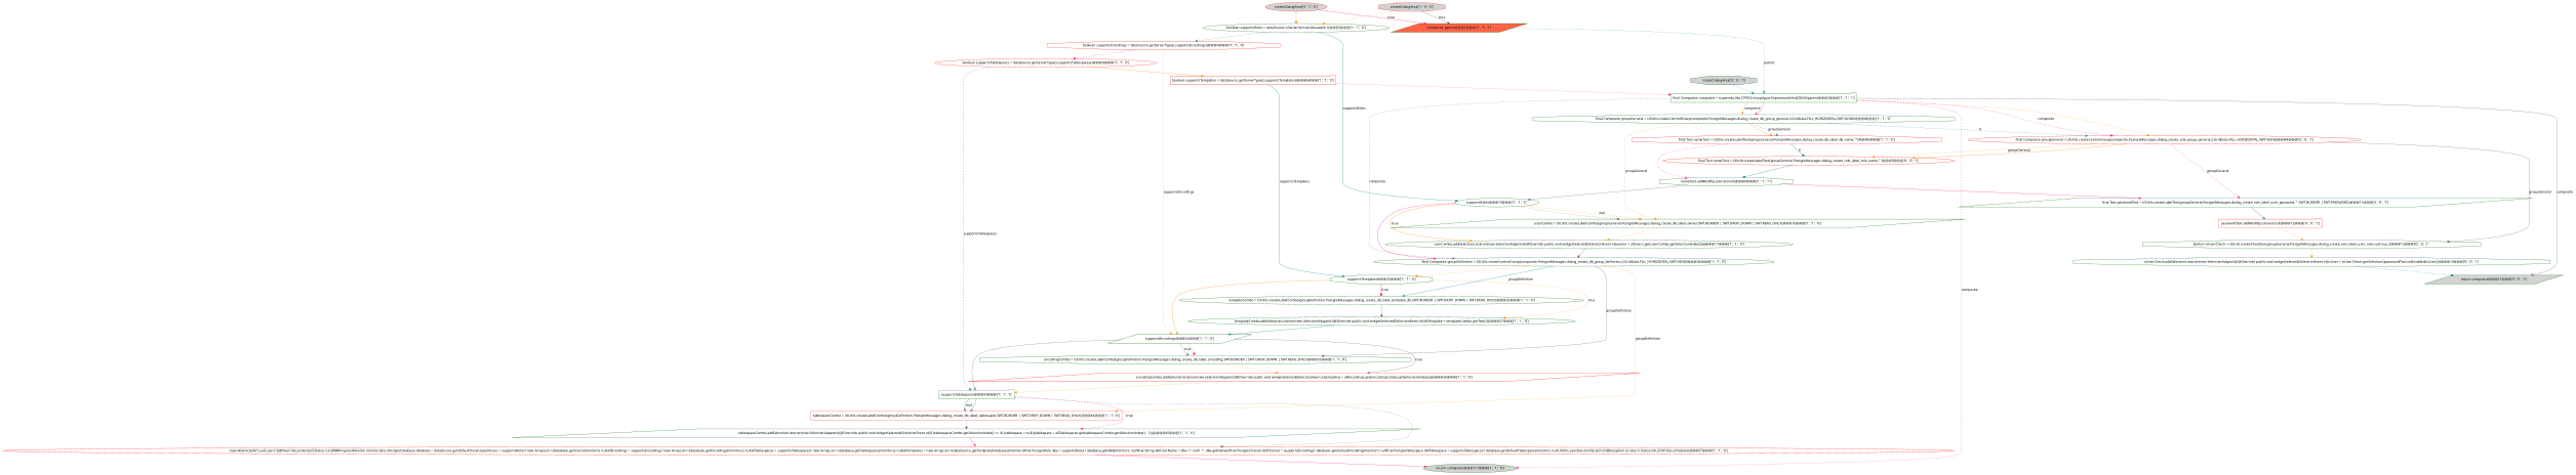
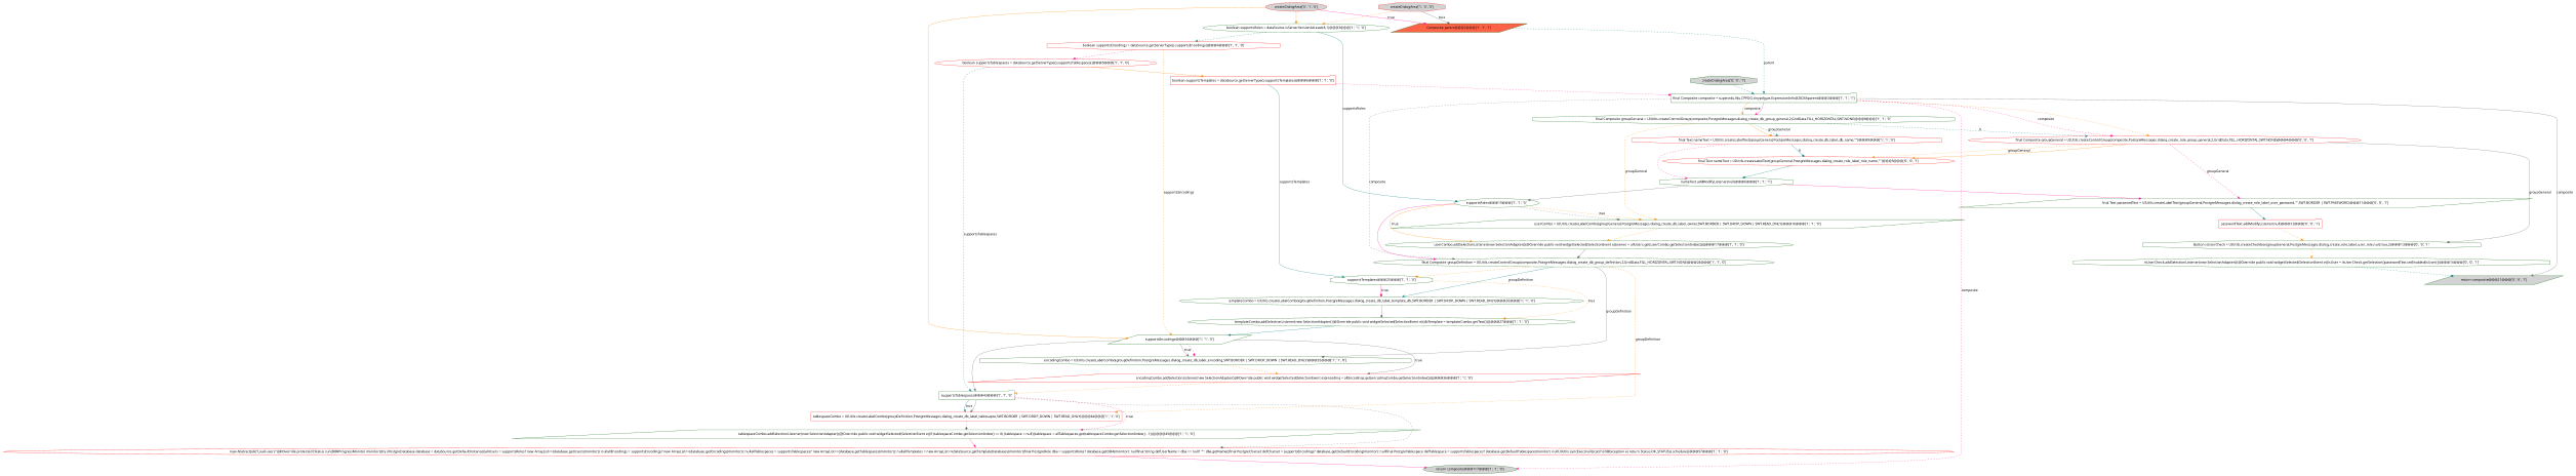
  digraph {
    fontname="Noto Sans"
    node [color=darkgreen fillcolor=white fontname="Noto Sans" shape=ellipse style=filled]
    edge [arrowhead=normal color=darkorange fontname="Noto Sans" style=dashed]
    n1 [fillcolor=lightgray label="return composite@@@21@@@['0', '0', '1']" shape=parallelogram]
    n2 [label="final Composite groupGeneral = UIUtils.createControlGroup(composite,PostgreMessages.dialog_create_db_group_general,2,GridData.FILL_HORIZONTAL,SWT.NONE)@@@8@@@['1', '1', '0']" shape=octagon]
    n3 [label="userCombo = UIUtils.createLabelCombo(groupGeneral,PostgreMessages.dialog_create_db_label_owner,SWT.BORDER | SWT.DROP_DOWN | SWT.READ_ONLY)@@@16@@@['1', '1', '0']" shape=parallelogram]
    n4 [color=red label="final Composite groupGeneral = UIUtils.createControlGroup(composite,PostgreMessages.dialog_create_role_group_general,2,GridData.FILL_HORIZONTAL,SWT.NONE)@@@4@@@['0', '0', '1']"]
    n5 [color=red label="final Text nameText = UIUtils.createLabelText(groupGeneral,PostgreMessages.dialog_create_db_label_db_name,\"\")@@@9@@@['1', '1', '0']" shape=octagon]
    n6 [label="userCombo.addSelectionListener(new SelectionAdapter(){@Override public void widgetSelected(SelectionEvent e){owner = allUsers.get(userCombo.getSelectionIndex())}})@@@17@@@['1', '1', '0']"]
    n7 [color=red label="final Text nameText = UIUtils.createLabelText(groupGeneral,PostgreMessages.dialog_create_role_label_role_name,\"\")@@@5@@@['0', '0', '1']"]
    n8 [label="Button isUserCheck = UIUtils.createCheckbox(groupGeneral,PostgreMessages.dialog_create_role_label_user_role,null,true,2)@@@13@@@['0', '0', '1']" shape=octagon]
    n9 [label="final Text passwordText = UIUtils.createLabelText(groupGeneral,PostgreMessages.dialog_create_role_label_user_password,\"\",SWT.BORDER | SWT.PASSWORD)@@@11@@@['0', '0', '1']" shape=parallelogram]
    n10 [label="nameText.addModifyListener(null)@@@6@@@['1', '1', '1']" shape=octagon]
    n11 [label="final Composite composite = super.edu.fdu.CPPDG.tinypdg.pe.ExpressionInfo@28266parent@@@3@@@['1', '1', '1']" shape=folder]
    n12 [label="final Composite groupDefinition = UIUtils.createControlGroup(composite,PostgreMessages.dialog_create_db_group_definition,2,GridData.FILL_HORIZONTAL,SWT.NONE)@@@24@@@['1', '1', '0']"]
    n13 [fillcolor=lightgray label="return composite@@@117@@@['1', '1', '0']"]
    n14 [color=red label="tablespaceCombo = UIUtils.createLabelCombo(groupDefinition,PostgreMessages.dialog_create_db_label_tablesapce,SWT.BORDER | SWT.DROP_DOWN | SWT.READ_ONLY)@@@44@@@['1', '1', '0']" shape=folder]
    n15 [label="templateCombo = UIUtils.createLabelCombo(groupDefinition,PostgreMessages.dialog_create_db_label_template_db,SWT.BORDER | SWT.DROP_DOWN | SWT.READ_ONLY)@@@26@@@['1', '1', '0']"]
    n16 [label="supportsTemplates@@@25@@@['1', '1', '0']" shape=octagon]
    n17 [label="encodingCombo = UIUtils.createLabelCombo(groupDefinition,PostgreMessages.dialog_create_db_label_encoding,SWT.BORDER | SWT.DROP_DOWN | SWT.READ_ONLY)@@@35@@@['1', '1', '0']" shape=octagon]
    n18 [label="tablespaceCombo.addSelectionListener(new SelectionAdapter(){@Override public void widgetSelected(SelectionEvent e){if (tablespaceCombo.getSelectionIndex() == 0) {tablespace = null}{tablespace = allTablespaces.get(tablespaceCombo.getSelectionIndex() - 1)}}})@@@45@@@['1', '1', '0']" shape=parallelogram]
    n19 [color=red label="new AbstractJob(\"Load users\"){@Override protected IStatus run(DBRProgressMonitor monitor){try {PostgreDatabase database = dataSource.getDefaultInstance()allUsers = supportsRoles? new ArrayList<>(database.getUsers(monitor)): nullallEncodings = supportsEncodings? new ArrayList<>(database.getEncodings(monitor)): nullallTablespaces = supportsTablespaces? new ArrayList<>(database.getTablespaces(monitor)): nullallTemplates = new ArrayList<>(dataSource.getTemplateDatabases(monitor))final PostgreRole dba = supportsRoles? database.getDBA(monitor): nullfinal String defUserName = dba == null? \"\": dba.getName()final PostgreCharset defCharset = supportsEncodings? database.getDefaultEncoding(monitor): nullfinal PostgreTablespace defTablespace = supportsTablespaces? database.getDefaultTablespace(monitor): nullUIUtils.syncExec(null)}catch (DBException e) return Status.OK_STATUS}}.schedule()@@@57@@@['1', '1', '0']"]
    n20 [label="templateCombo.addSelectionListener(new SelectionAdapter(){@Override public void widgetSelected(SelectionEvent e){dbTemplate = templateCombo.getText()}})@@@27@@@['1', '1', '0']"]
    n21 [label="supportsEncodings@@@34@@@['1', '1', '0']" shape=parallelogram]
    n22 [color=red label="encodingCombo.addSelectionListener(new SelectionAdapter(){@Override public void widgetSelected(SelectionEvent e){encoding = allEncodings.get(encodingCombo.getSelectionIndex())}})@@@36@@@['1', '1', '0']" shape=parallelogram]
    n23 [label="supportsTablespaces@@@43@@@['1', '1', '0']" shape=folder]
    n24 [label="supportsRoles@@@15@@@['1', '1', '0']"]
    n25 [fillcolor=tomato label="Composite parent@@@2@@@['1', '1', '1']" shape=parallelogram]
    n26 [label="boolean supportsRoles = dataSource.isServerVersionAtLeast(8,1)@@@3@@@['1', '1', '0']"]
    n27 [color=red label="boolean supportsEncodings = dataSource.getServerType().supportsEncodings()@@@4@@@['1', '1', '0']" shape=octagon]
    n28 [color=red label="boolean supportsTablespaces = dataSource.getServerType().supportsTablespaces()@@@5@@@['1', '1', '0']"]
    n29 [color=red fillcolor=lightgray label="createDialogArea['0', '1', '0']"]
    n30 [color=red label="passwordText.addModifyListener(null)@@@12@@@['0', '0', '1']" shape=folder]
    n31 [label="isUserCheck.addSelectionListener(new SelectionAdapter(){@Override public void widgetSelected(SelectionEvent e){isUser = isUserCheck.getSelection()passwordText.setEnabled(isUser)}})@@@14@@@['0', '0', '1']" shape=octagon]
    n32 [color=red fillcolor=lightgray label="createDialogArea['1', '0', '0']" shape=octagon]
    n33 [color=red label="boolean supportsTemplates = dataSource.getServerType().supportsTemplates()@@@6@@@['1', '1', '0']" shape=folder]
    n34 [fillcolor=lightgray label="createDialogArea['0', '0', '1']" shape=octagon]
    n2 -> n3 [label=groupGeneral]
    n2 -> n4 [arrowhead=vee color=teal label=0]
    n2 -> n5 [arrowhead=diamond style=solid]
    n2 -> n5 [arrowhead=vee color=teal label=groupGeneral]
    n3 -> n6
    n4 -> n7 [arrowhead=vee label=groupGeneral]
    n4 -> n7 [arrowhead=vee style=solid]
    n4 -> n8 [arrowhead=diamond color=gray40 label=groupGeneral style=solid]
    n4 -> n9 [color=deeppink label=groupGeneral]
    n5 -> n7 [arrowhead=diamond color=teal label=0 style=solid]
    n5 -> n10 [arrowhead=vee color=deeppink]
    n6 -> n12 [arrowhead=diamond color=gray40 style=solid]
    n7 -> n10 [arrowhead=diamond color=teal style=solid]
    n8 -> n31 [arrowhead=vee]
    n9 -> n30 [color=teal style=solid]
    n10 -> n9 [color=deeppink style=solid]
    n10 -> n24 [color=gray40 style=solid]
    n11 -> n1 [arrowhead=vee color=gray40 label=composite style=solid]
    n11 -> n2 [label=composite style=solid]
    n11 -> n2 [arrowhead=vee color=deeppink style=solid]
    n11 -> n4 [arrowhead=diamond color=deeppink label=composite]
    n11 -> n4
    n11 -> n12 [color=gray40 label=composite]
    n11 -> n13 [arrowhead=vee color=deeppink label=composite]
    n12 -> n14 [label=groupDefinition]
    n12 -> n15 [arrowhead=vee color=teal label=groupDefinition style=solid]
    n12 -> n16 [arrowhead=diamond]
    n12 -> n17 [arrowhead=diamond color=gray40 label=groupDefinition style=solid]
    n14 -> n18 [arrowhead=diamond color=gray40]
    n15 -> n20 [arrowhead=diamond color=gray40 style=solid]
    n16 -> n15 [label=true]
    n16 -> n15 [arrowhead=diamond color=deeppink style=solid]
    n16 -> n20 [arrowhead=diamond label=true]
-   n16 -> n21 [style=solid]
+   n29 -> n21 [style=solid]
    n17 -> n22 [arrowhead=vee]
    n18 -> n19 [color=deeppink style=solid]
    n19 -> n13 [color=deeppink style=solid]
    n20 -> n21 [color=teal style=solid]
    n21 -> n17 [arrowhead=vee color=gray40 label=true style=solid]
    n21 -> n17 [arrowhead=diamond color=deeppink]
    n21 -> n22 [color=gray40 label=true style=solid]
    n21 -> n23 [color=gray40 style=solid]
    n22 -> n23 [arrowhead=vee]
    n23 -> n14 [arrowhead=vee color=gray40 style=solid]
    n23 -> n14 [color=teal label=true style=solid]
    n23 -> n18 [color=deeppink label=true]
    n23 -> n19 [arrowhead=diamond color=gray40]
    n24 -> n3 [arrowhead=diamond label=true]
    n24 -> n3 [arrowhead=diamond color=gray40]
    n24 -> n6 [arrowhead=vee label=true style=solid]
    n24 -> n12 [color=deeppink style=solid]
    n25 -> n11 [color=teal label=parent]
    n26 -> n24 [arrowhead=diamond color=teal label=supportsRoles style=solid]
    n26 -> n27 [arrowhead=vee color=teal]
    n27 -> n21 [label=supportsEncodings]
    n27 -> n28 [arrowhead=diamond color=deeppink]
    n28 -> n23 [color=teal label=supportsTablespaces]
    n28 -> n33 [arrowhead=diamond style=solid]
    n29 -> n25 [color=deeppink label=true style=solid]
    n29 -> n26 [arrowhead=diamond style=solid]
    n30 -> n8
    n31 -> n1 [arrowhead=diamond color=teal]
    n32 -> n25 [arrowhead=diamond color=gray40 label=true style=solid]
    n32 -> n26
    n33 -> n11 [arrowhead=diamond color=deeppink]
    n33 -> n16 [arrowhead=vee color=teal label=supportsTemplates style=solid]
    n34 -> n11 [color=teal]
  }
